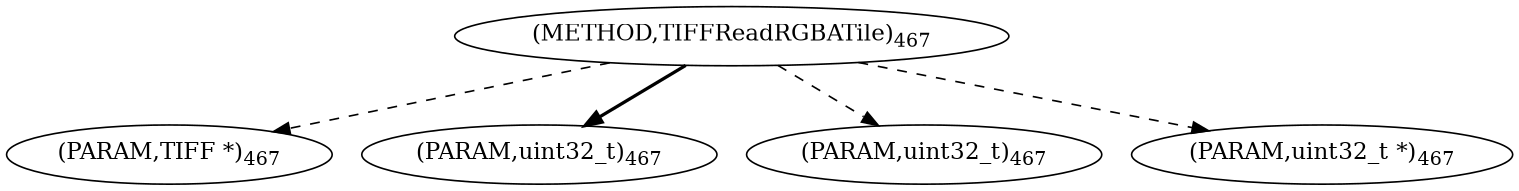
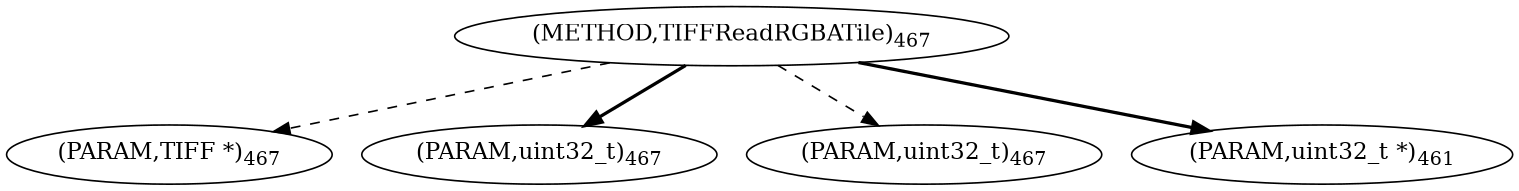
  digraph {
    edge [style=dashed]
    n1 [label=<(METHOD,TIFFReadRGBATile)<SUB>467</SUB>>]
    n2 [label=<(PARAM,TIFF *)<SUB>467</SUB>>]
    n3 [label=<(PARAM,uint32_t)<SUB>467</SUB>>]
    n4 [label=<(PARAM,uint32_t)<SUB>467</SUB>>]
-   n5 [label=<(PARAM,uint32_t *)<SUB>467</SUB>>]
+   n5 [label=<(PARAM,uint32_t *)<SUB>461</SUB>>]
    n1 -> n2
    n1 -> n3 [style=bold]
    n1 -> n4
-   n1 -> n5
+   n1 -> n5 [style=bold]
  }
